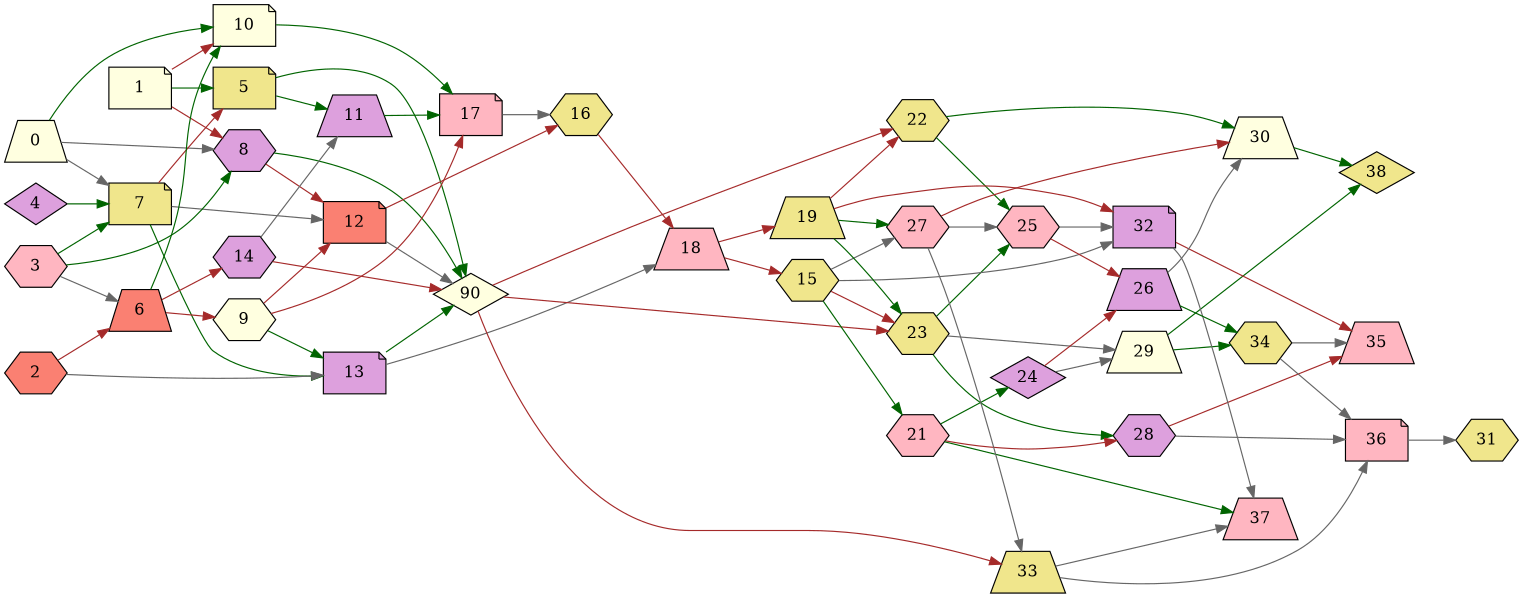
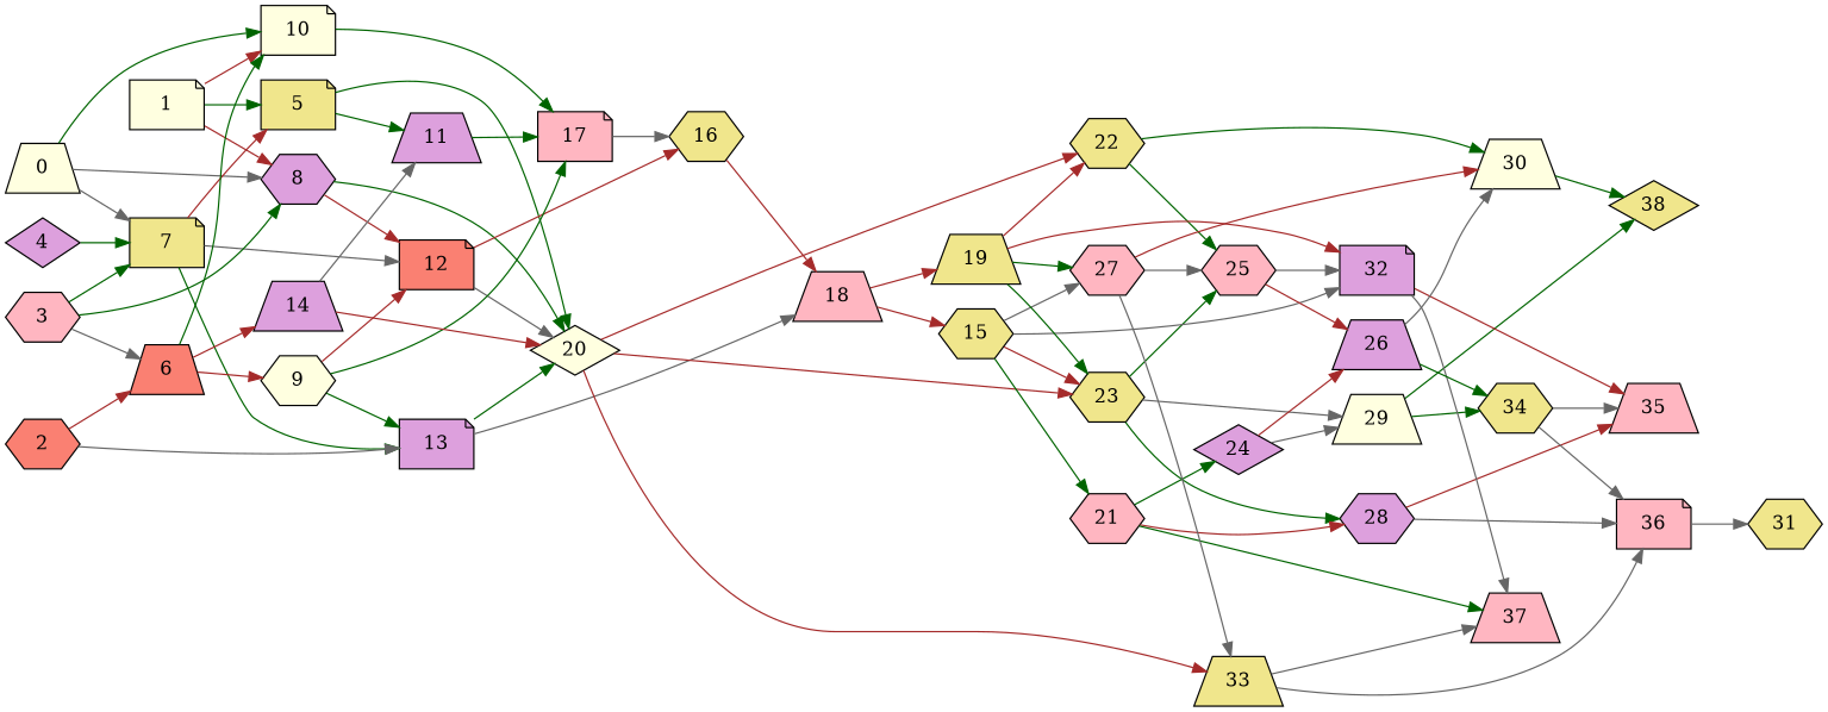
  digraph {
    rankdir=LR
    node [fillcolor=khaki shape=hexagon style=filled]
    edge [color=darkgreen]
    0 [fillcolor=lightyellow shape=trapezium]
    7 [shape=note]
    8 [fillcolor=plum]
    10 [fillcolor=lightyellow shape=note]
    5 [shape=note]
    13 [fillcolor=plum shape=note]
    12 [fillcolor=salmon shape=note]
-   20 [fillcolor=lightyellow shape=diamond label=90]
+   20 [fillcolor=lightyellow shape=diamond]
    17 [fillcolor=lightpink shape=note]
    11 [fillcolor=plum shape=trapezium]
    18 [fillcolor=lightpink shape=trapezium]
    16
    1 [fillcolor=lightyellow shape=note]
    23
    22
    33 [shape=trapezium]
    2 [fillcolor=salmon]
    6 [fillcolor=salmon shape=trapezium]
    9 [fillcolor=lightyellow]
-   14 [fillcolor=plum]
+   14 [fillcolor=plum shape=trapezium]
    15
    19 [shape=trapezium]
    3 [fillcolor=lightpink]
    4 [fillcolor=plum shape=diamond]
    28 [fillcolor=plum]
    25 [fillcolor=lightpink]
    29 [fillcolor=lightyellow shape=trapezium]
    30 [fillcolor=lightyellow shape=trapezium]
    37 [fillcolor=lightpink shape=trapezium]
    36 [fillcolor=lightpink shape=note]
    21 [fillcolor=lightpink]
    27 [fillcolor=lightpink]
    32 [fillcolor=plum shape=note]
    24 [fillcolor=plum shape=diamond]
    35 [fillcolor=lightpink shape=trapezium]
    26 [fillcolor=plum shape=trapezium]
    38 [shape=diamond]
    34
    31
    0 -> 7 [color=gray40]
    0 -> 8 [color=gray40]
    0 -> 10
    7 -> 5 [color=brown]
    7 -> 13
    7 -> 12 [color=gray40]
    8 -> 12 [color=brown]
    8 -> 20
    10 -> 17
    5 -> 20
    5 -> 11
    13 -> 20
    13 -> 18 [color=gray40]
    12 -> 20 [color=gray40]
    12 -> 16 [color=brown]
    20 -> 23 [color=brown]
    20 -> 22 [color=brown]
    20 -> 33 [color=brown]
    17 -> 16 [color=gray40]
    11 -> 17
    18 -> 15 [color=brown]
    18 -> 19 [color=brown]
    16 -> 18 [color=brown]
    1 -> 8 [color=brown]
    1 -> 10 [color=brown]
    1 -> 5
    23 -> 28
    23 -> 25
    23 -> 29 [color=gray40]
    22 -> 25
    22 -> 30
    33 -> 37 [color=gray40]
    33 -> 36 [color=gray40]
    2 -> 13 [color=gray40]
    2 -> 6 [color=brown]
    6 -> 10
    6 -> 9 [color=brown]
    6 -> 14 [color=brown]
    9 -> 13
    9 -> 12 [color=brown]
-   9 -> 17 [color=brown]
+   9 -> 17
    14 -> 20 [color=brown]
    14 -> 11 [color=gray40]
    15 -> 23 [color=brown]
    15 -> 21
    15 -> 27 [color=gray40]
    15 -> 32 [color=gray40]
    19 -> 23
    19 -> 22 [color=brown]
    19 -> 27
    19 -> 32 [color=brown]
    3 -> 7
    3 -> 8
    3 -> 6 [color=gray40]
    4 -> 7
    28 -> 36 [color=gray40]
    28 -> 35 [color=brown]
    25 -> 32 [color=gray40]
    25 -> 26 [color=brown]
    29 -> 38
    29 -> 34
    30 -> 38
    36 -> 31 [color=gray40]
    21 -> 28 [color=brown]
    21 -> 37
    21 -> 24
    27 -> 33 [color=gray40]
    27 -> 25 [color=gray40]
    27 -> 30 [color=brown]
    32 -> 37 [color=gray40]
    32 -> 35 [color=brown]
    24 -> 29 [color=gray40]
    24 -> 26 [color=brown]
    26 -> 30 [color=gray40]
    26 -> 34
    34 -> 36 [color=gray40]
    34 -> 35 [color=gray40]
  }
